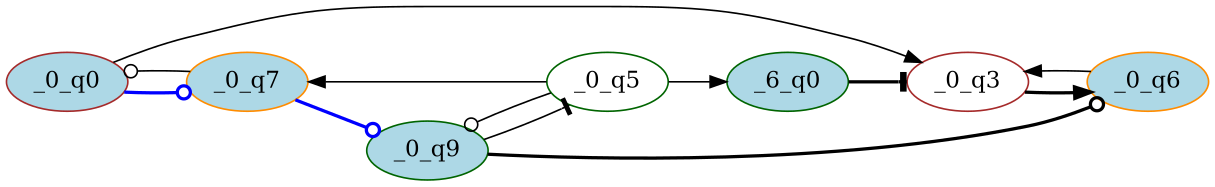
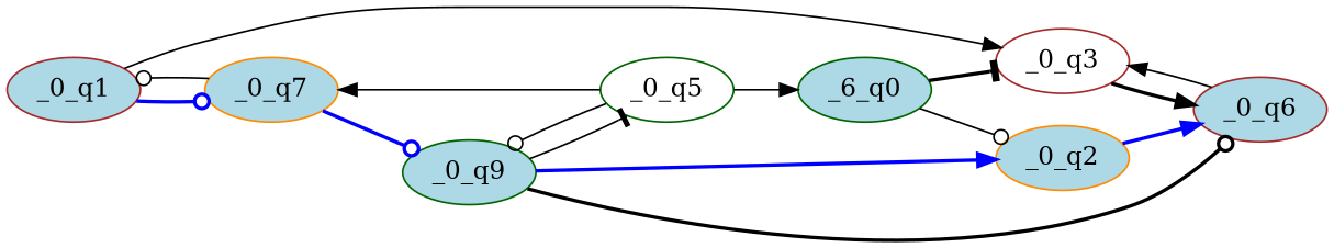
  digraph {
    rankdir=LR
    node [color=brown fillcolor=lightblue style=filled]
    edge [arrowhead=normal style=solid]
-   _0_q1 [initial=1 label=_0_q0]
+   _0_q1 [initial=1]
    _0_q3 [fillcolor="" style=""]
    _0_q7 [color=darkorange]
-   _0_q6 [color=darkorange]
+   _0_q6
    _0_q9 [color=darkgreen]
    n6 [color=darkgreen final=1 label=_6_q0]
+   _0_q2 [color=darkorange]
    _0_q5 [color=darkgreen fillcolor="" style=""]
    _0_q1 -> _0_q3
    _0_q1 -> _0_q7 [arrowhead=odot color=blue style=bold]
    _0_q3 -> _0_q6 [style=bold]
    _0_q7 -> _0_q1 [arrowhead=odot]
    _0_q7 -> _0_q9 [arrowhead=odot color=blue style=bold]
    _0_q6 -> _0_q3
    _0_q9 -> _0_q6 [arrowhead=odot style=bold]
+   _0_q9 -> _0_q2 [color=blue style=bold]
    _0_q9 -> _0_q5 [arrowhead=tee]
    n6 -> _0_q3 [arrowhead=tee style=bold]
+   n6 -> _0_q2 [arrowhead=odot]
+   _0_q2 -> _0_q6 [color=blue style=bold]
    _0_q5 -> _0_q7
    _0_q5 -> _0_q9 [arrowhead=odot]
    _0_q5 -> n6
  }
